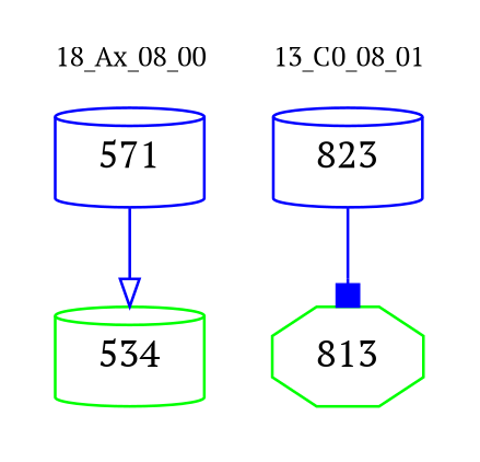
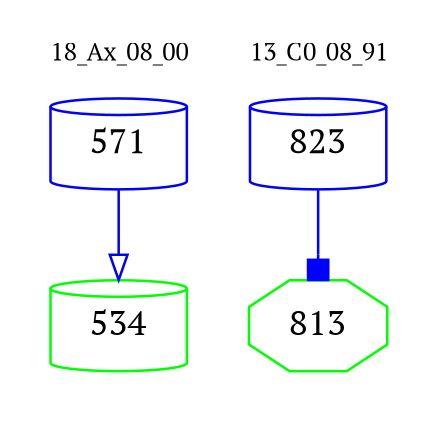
  digraph {
    fontname="PT Serif"
    node [color=blue fontname="PT Serif" shape=cylinder]
    edge [color=blue fontname="PT Serif"]
    n1 [label=571]
    n2 [color=green label=534]
    n3 [label=823]
    n4 [color=green label=813 shape=octagon]
    subgraph cluster_1 {
      color=white
      fontsize=10
      label="18_Ax_08_00"
      n1
      n2
    }
    subgraph cluster_2 {
      color=white
      fontsize=10
-     label="13_C0_08_01"
+     label="13_C0_08_91"
      n3
      n4
    }
    n1 -> n2 [arrowhead=onormal]
    n3 -> n4 [arrowhead=box]
  }
